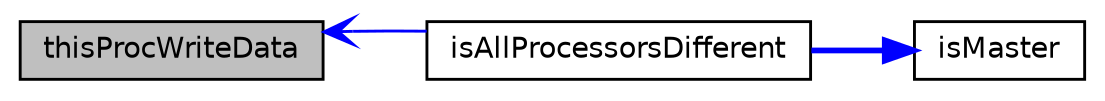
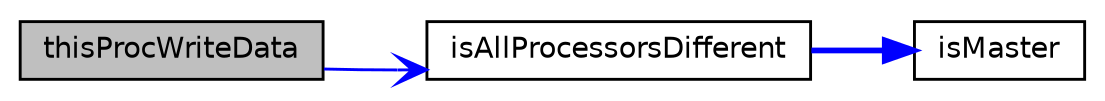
  digraph {
    rankdir=LR
    node [color=black fillcolor=white fontname=Helvetica fontsize=10 shape=record style=filled]
    edge [color=blue fontname=Helvetica fontsize=10 labelfontname=Helvetica labelfontsize=10]
    n1 [fillcolor=grey75 fontcolor=black height=0.2 label=thisProcWriteData width=0.4]
    n2 [height=0.2 label=isAllProcessorsDifferent width=0.4]
    n3 [height=0.2 label=isMaster width=0.4]
-   n2 -> n1 [arrowhead=vee style=solid]
+   n1 -> n2 [arrowhead=vee style=solid]
    n2 -> n3 [arrowhead=normal style=bold]
  }
